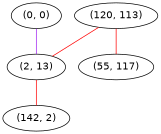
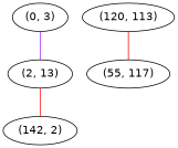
  graph {
    fontname="DejaVu Sans"
    node [fontname="DejaVu Sans"]
    edge [color=red fontname="DejaVu Sans" weight=1]
    "(120, 113)"
    "(2, 13)"
    n3 [label="(55, 117)"]
    "(142, 2)"
-   "(0, 0)"
-   "(120, 113)" -- "(2, 13)"
+   "(0, 0)" [label="(0, 3)"]
    "(120, 113)" -- n3
    "(2, 13)" -- "(142, 2)"
    "(0, 0)" -- "(2, 13)" [color=purple weight=4]
  }
